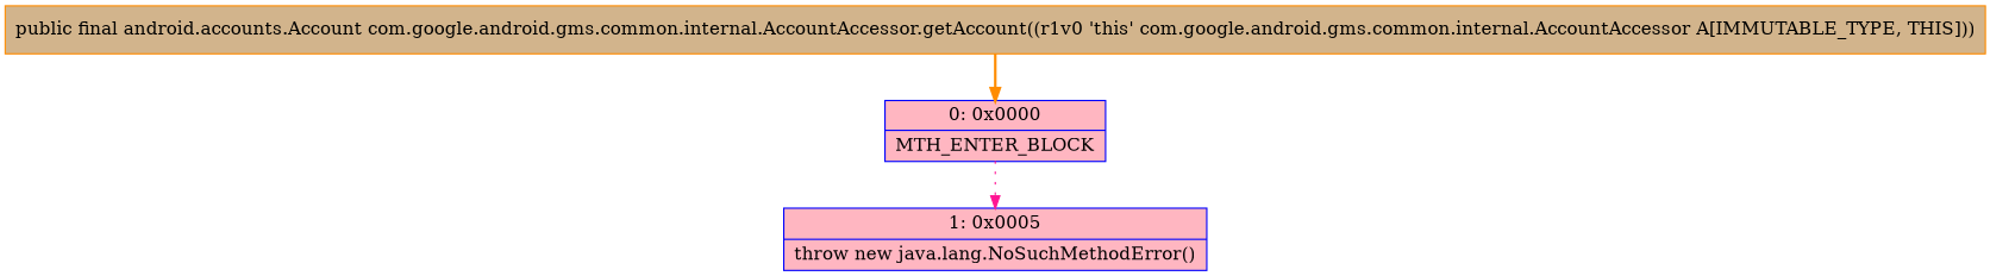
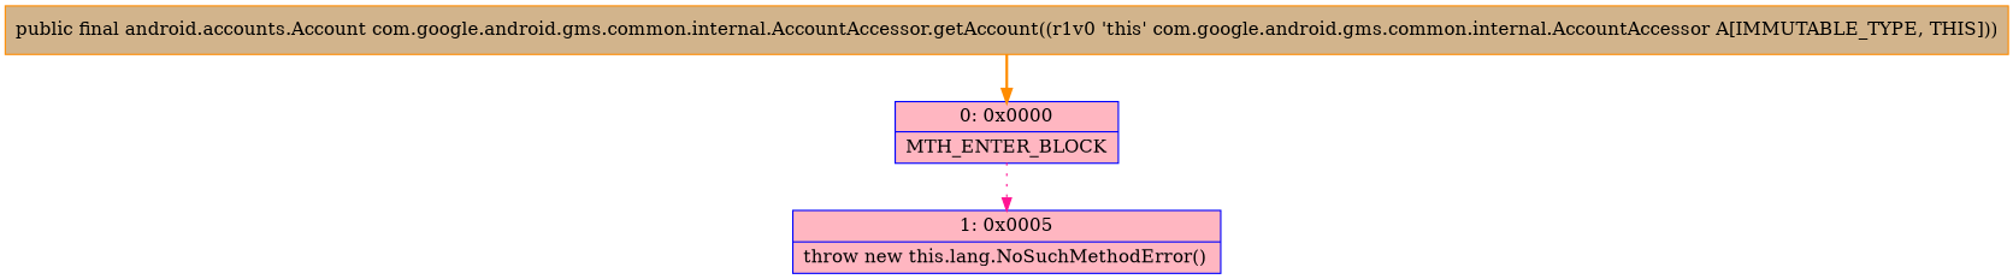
  digraph {
    node [shape=record style=filled fillcolor=lightpink color=blue]
    n1 [label="{0\:\ 0x0000|MTH_ENTER_BLOCK\l}"]
-   n2 [label="{1\:\ 0x0005|throw new java.lang.NoSuchMethodError()\l}"]
+   n2 [label="{1\:\ 0x0005|throw new this.lang.NoSuchMethodError()\l}"]
    n3 [label="{public final android.accounts.Account com.google.android.gms.common.internal.AccountAccessor.getAccount((r1v0 'this' com.google.android.gms.common.internal.AccountAccessor A[IMMUTABLE_TYPE, THIS])) }" fillcolor=tan color=darkorange]
    n1 -> n2 [color=deeppink style=dotted]
    n3 -> n1 [color=darkorange style=bold]
  }
